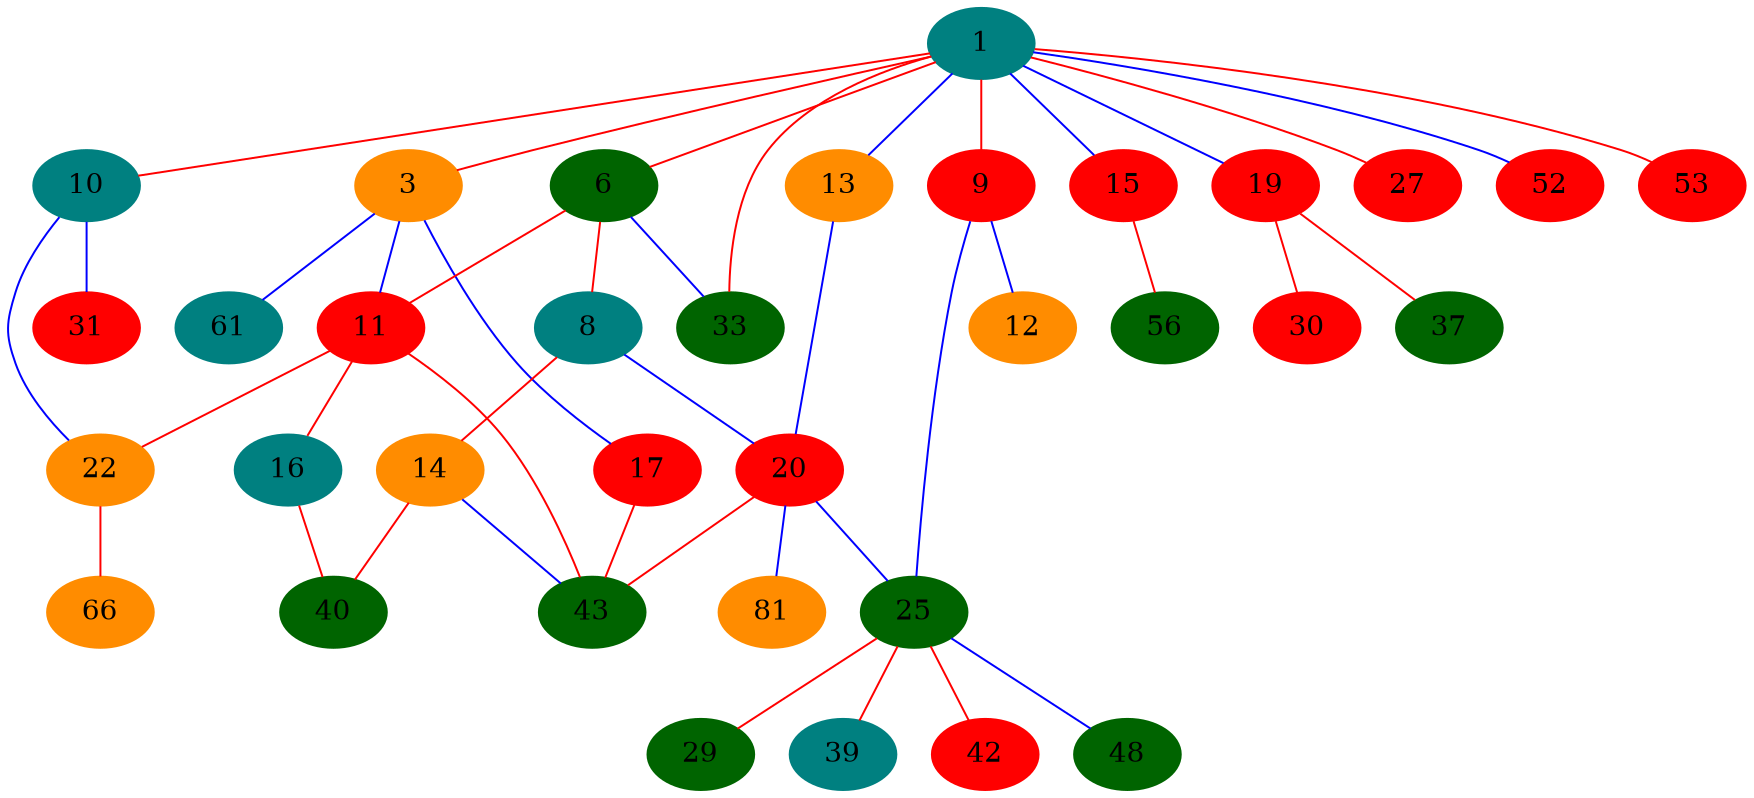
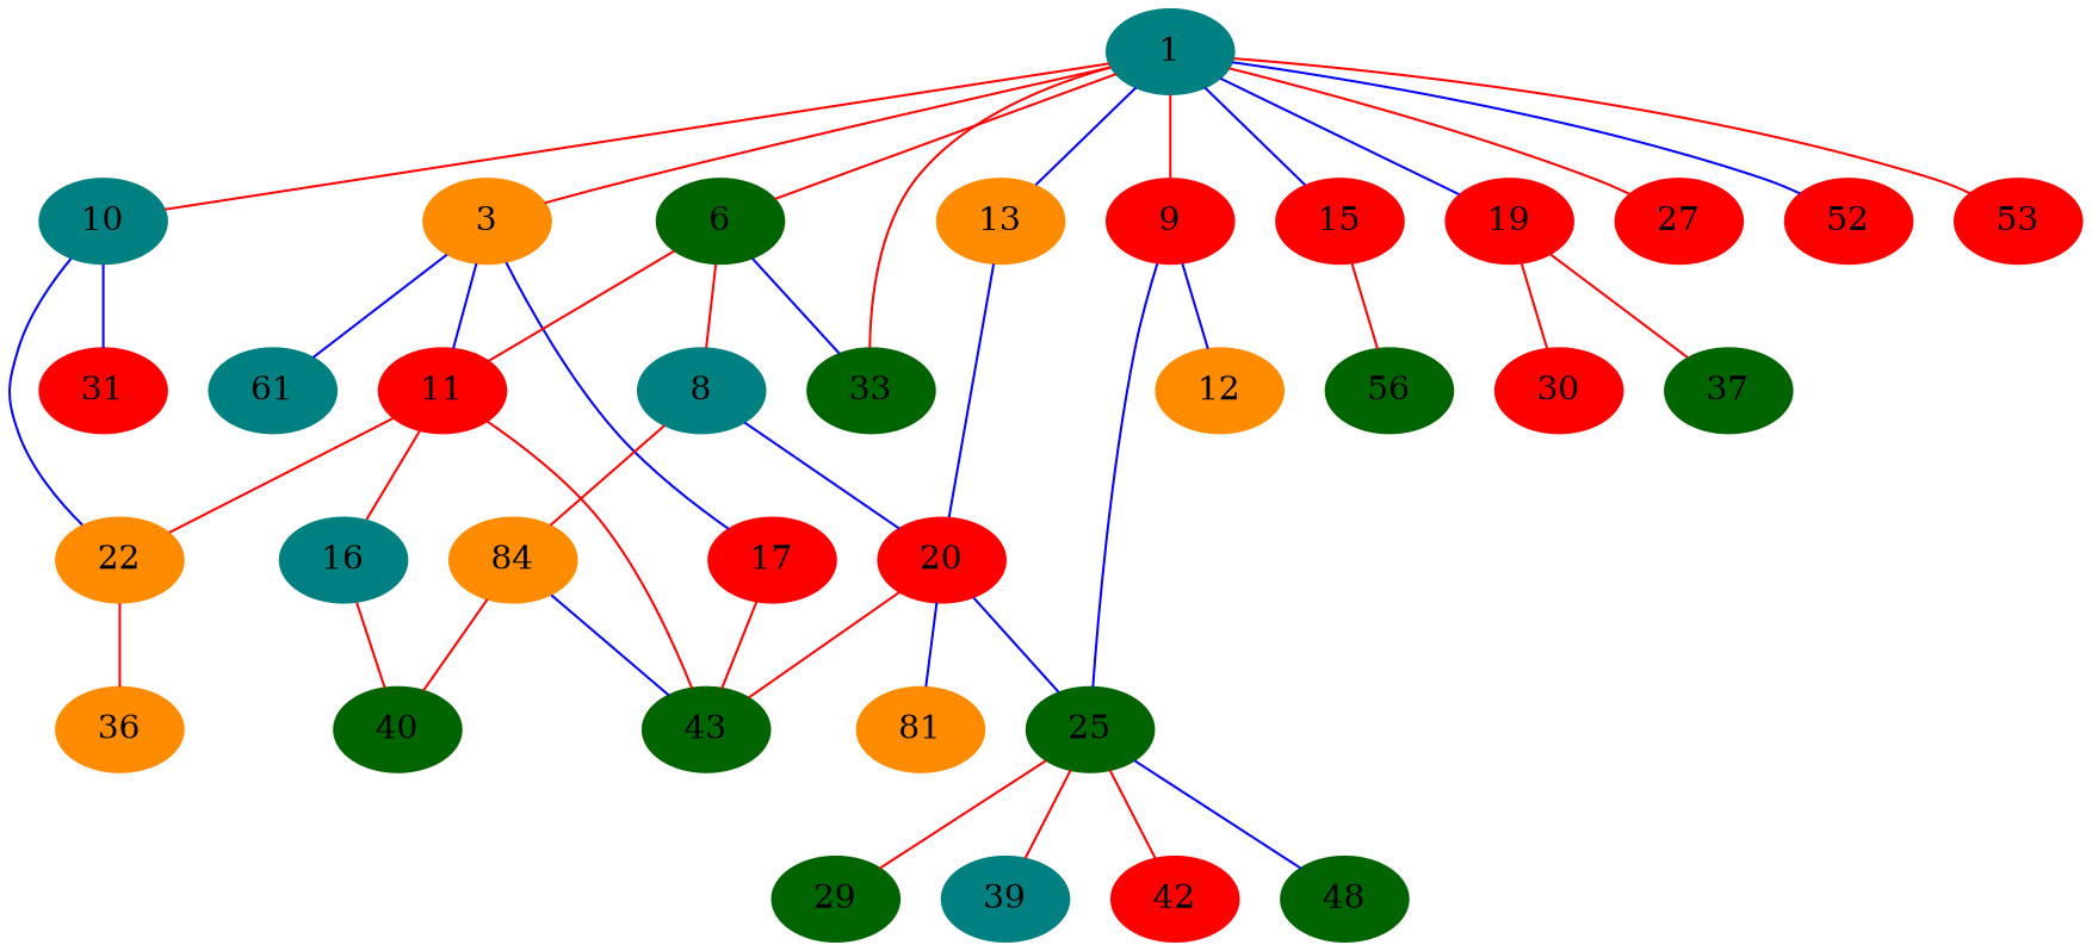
  graph {
    node [color=red style=filled]
    edge [color=red]
    1 [color=teal super="+2+4+7"]
    3 [color=darkorange]
    6 [color=darkgreen super="+41"]
    9
    10 [color=teal super="+24"]
    13 [color=darkorange]
    15 [super="+18"]
    19
    27
    33 [color=darkgreen super="+54+55"]
    52
    53
    11 [super="+67+59"]
    17 [super="+35"]
    61 [color=teal]
    8 [color=teal super="+50"]
    12 [color=darkorange]
    25 [color=darkgreen super="+66+28"]
    22 [color=darkorange]
    31 [super="+44"]
    20 [super="+47"]
    56 [color=darkgreen super="+60"]
    30 [super="+34"]
    37 [color=darkgreen]
    16 [color=teal super="+32"]
    43 [color=darkgreen super="+46"]
-   14 [color=darkorange super="+23+65"]
+   14 [color=darkorange super="+23+65" label=84]
    40 [color=darkgreen]
    n29 [color=darkorange label=81 super="+45"]
    29 [color=darkgreen]
    39 [color=teal]
    42 [super="+68"]
    48 [color=darkgreen]
-   36 [color=darkorange super="+51" label=66]
+   36 [color=darkorange super="+51"]
    1 -- 3
    1 -- 6
    1 -- 9
    1 -- 10
    1 -- 13 [color=blue]
    1 -- 15 [color=blue]
    1 -- 19 [color=blue]
    1 -- 27
    1 -- 33
    1 -- 52 [color=blue]
    1 -- 53
    3 -- 11 [color=blue]
    3 -- 17 [color=blue]
    3 -- 61 [color=blue]
    6 -- 33 [color=blue]
    6 -- 11
    6 -- 8
    9 -- 12 [color=blue]
    9 -- 25 [color=blue]
    10 -- 22 [color=blue]
    10 -- 31 [color=blue]
    13 -- 20 [color=blue]
    15 -- 56
    19 -- 30
    19 -- 37
    11 -- 22
    11 -- 16
    11 -- 43
    17 -- 43
    8 -- 20 [color=blue]
    8 -- 14
    25 -- 29
    25 -- 39
    25 -- 42
    25 -- 48 [color=blue]
    22 -- 36
    20 -- 25 [color=blue]
    20 -- 43
    20 -- n29 [color=blue]
    16 -- 40
    14 -- 43 [color=blue]
    14 -- 40
  }
